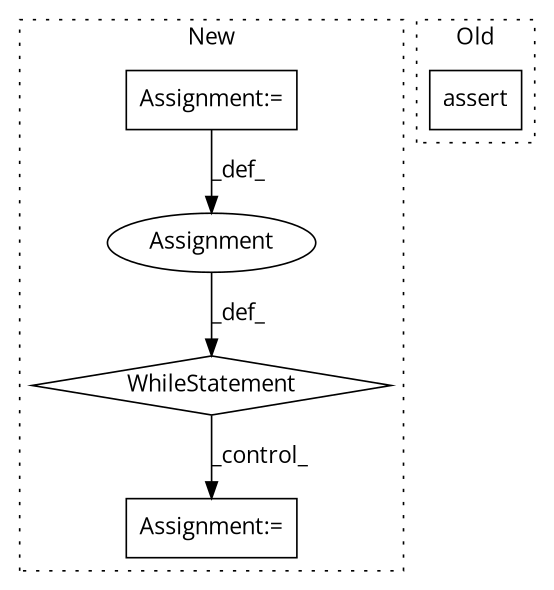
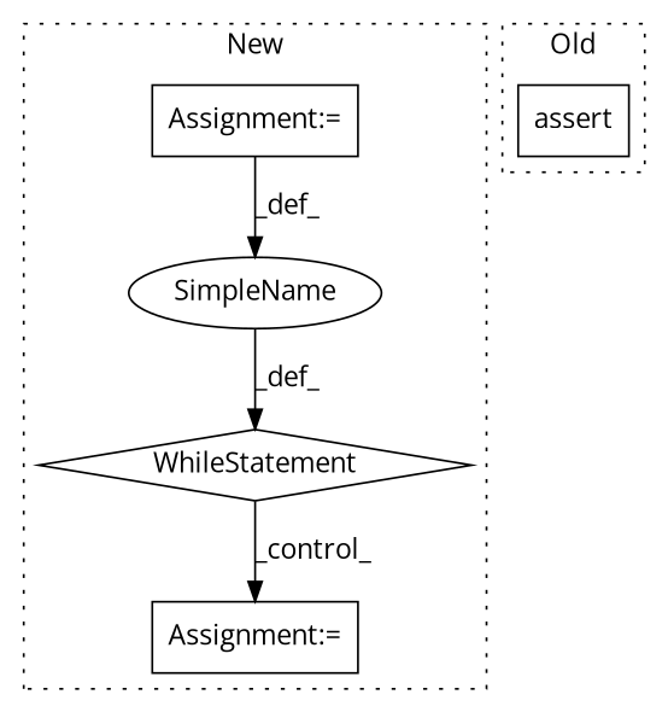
  digraph {
    fontname="Open Sans"
    node [a=7 fontname="Open Sans" l=1 shape=box]
    edge [fontname="Open Sans"]
    n1 [a=61 l="7,2" label=WhileStatement s="667,703" shape=diamond]
    n2 [label="Assignment:=" s=645]
    n3 [label="Assignment:=" s=771]
-   n4 [a=42 label=Assignment shape=ellipse l=""]
+   n4 [a=42 label=SimpleName shape=ellipse l=""]
    n5 [a=32 l="20,1" label=assert s="638,699"]
    subgraph cluster_1 {
      label=New
      style=dotted
      n1
      n2
      n3
      n4
    }
    subgraph cluster_2 {
      label=Old
      style=dotted
      n5
    }
    n1 -> n3 [label=_control_]
    n2 -> n4 [label=_def_]
    n4 -> n1 [label=_def_]
  }
